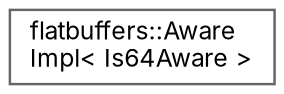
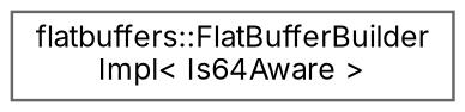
  digraph {
    rankdir=LR
    fontname=Inter
-   n1 [color=grey40 fillcolor=white fontname=Inter fontsize=10 height=0.2 label="flatbuffers::Aware\lImpl\< Is64Aware \>" shape=box style=filled width=0.4]
+   n1 [color=grey40 fillcolor=white fontname=Inter fontsize=10 height=0.2 label="flatbuffers::FlatBufferBuilder\lImpl\< Is64Aware \>" shape=box style=filled width=0.4]
  }
